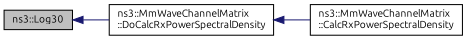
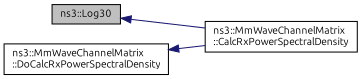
  digraph {
    fontname=Ubuntu
    rankdir=LR
    node [color=black fillcolor=white fontname=Ubuntu fontsize=10 shape=record style=filled]
    edge [color=midnightblue dir=back fontname=Ubuntu fontsize=10 labelfontname=Helvetica labelfontsize=10 style=solid]
    n1 [fillcolor=grey75 fontcolor=black height=0.2 label="ns3::Log30" width=0.4]
    n2 [height=0.2 label="ns3::MmWaveChannelMatrix\l::DoCalcRxPowerSpectralDensity" width=0.4]
    n3 [height=0.2 label="ns3::MmWaveChannelMatrix\l::CalcRxPowerSpectralDensity" width=0.4]
-   n1 -> n2
+   n1 -> n3
    n2 -> n3
  }
